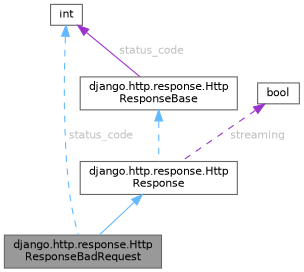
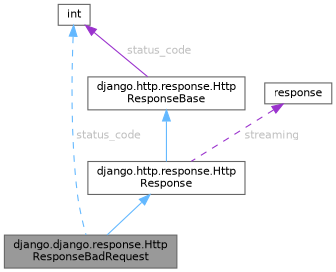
  digraph {
    node [color=gray40 fillcolor=white fontname=Helvetica fontsize=10 shape=box style=filled]
    edge [color=steelblue1 dir=back fontname=Helvetica fontsize=10 labelfontname=Helvetica labelfontsize=10 style=solid fontcolor=grey]
-   n1 [fillcolor=grey60 fontcolor=black height=0.2 label="django.http.response.Http\lResponseBadRequest" width=0.4]
+   n1 [fillcolor=grey60 fontcolor=black height=0.2 label="django.django.response.Http\lResponseBadRequest" width=0.4]
    n2 [height=0.2 label="django.http.response.Http\lResponse" width=0.4]
    n3 [height=0.2 label="django.http.response.Http\lResponseBase" width=0.4]
    n4 [height=0.2 label=int width=0.4]
-   n5 [height=0.2 label=bool width=0.4]
+   n5 [height=0.2 label=response width=0.4]
    n2 -> n1 [fontcolor=""]
-   n3 -> n2 [style=dashed fontcolor=""]
+   n3 -> n2 [fontcolor=""]
    n4 -> n1 [label=" status_code" style=dashed]
    n4 -> n3 [color=darkorchid3 label=" status_code"]
    n5 -> n2 [color=darkorchid3 label=" streaming" style=dashed]
  }
